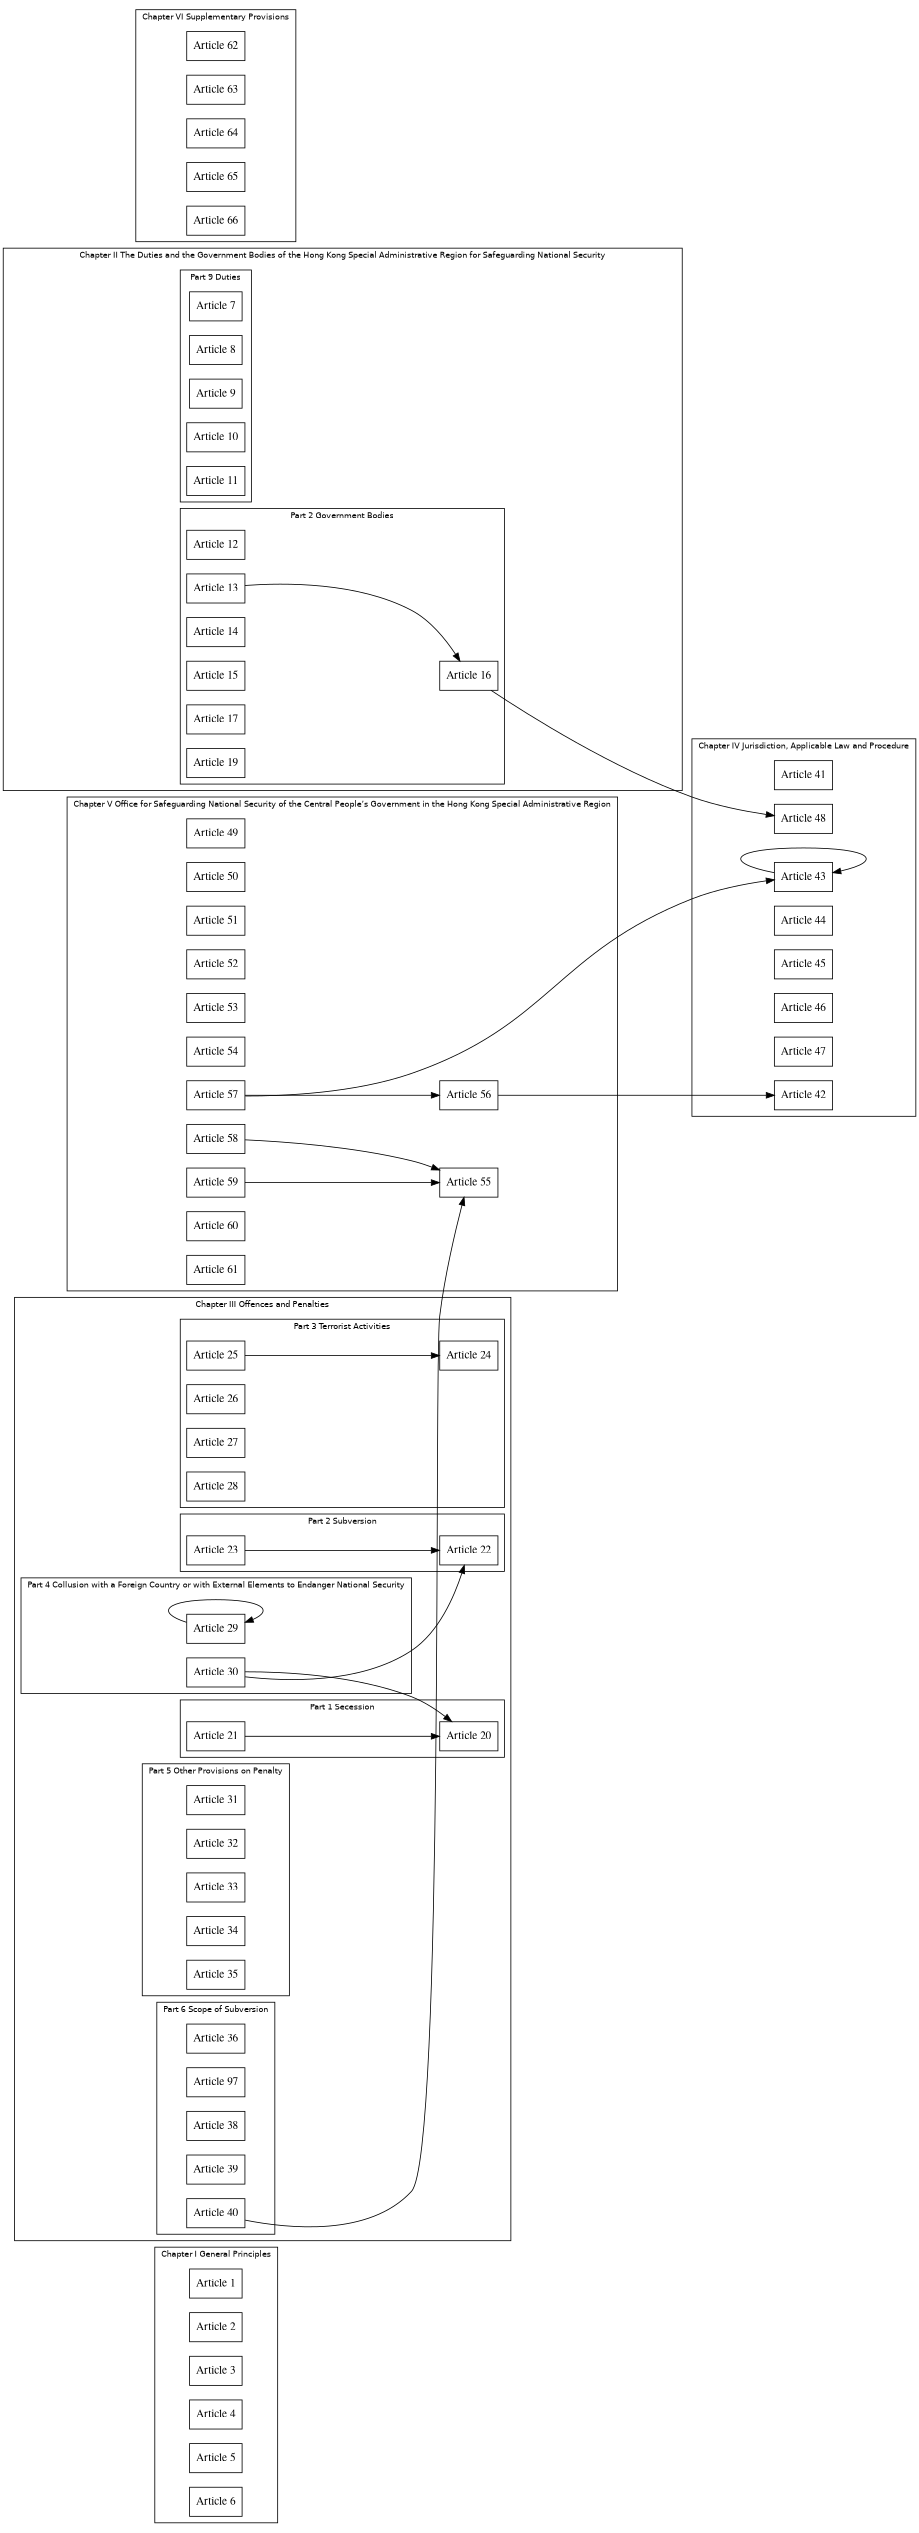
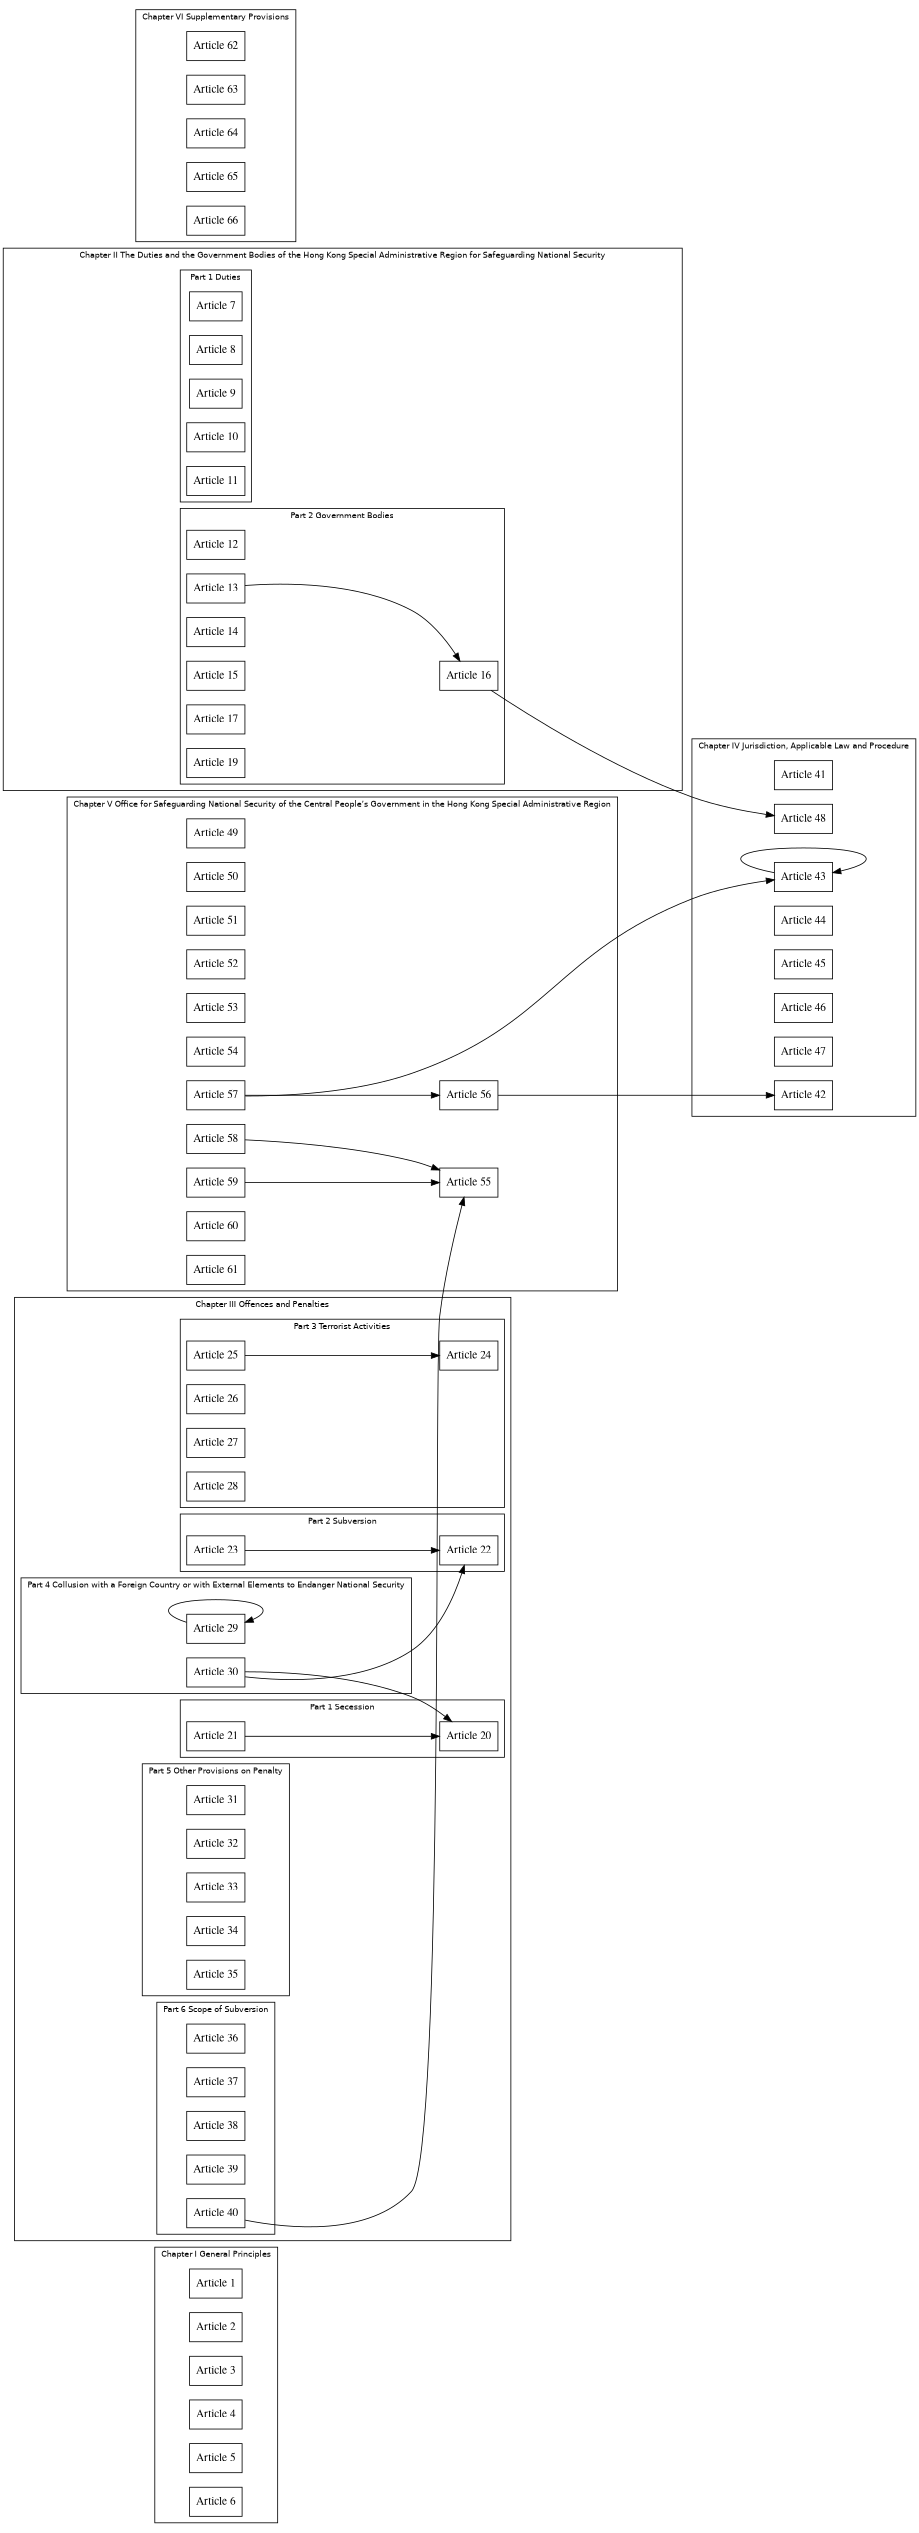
  digraph {
    bgcolor="#ffffff95"
    compound=true
    fontname=Helvetica
    fontsize=10
    ordering=out
    rankdir=LR
    node [fillcolor=white fontname=Times shape=box style=filled]
    "Article 1"
    "Article 2"
    "Article 3"
    "Article 4"
    "Article 5"
    "Article 6"
    "Article 7"
    "Article 8"
    "Article 9"
    "Article 10"
    "Article 11"
    "Article 12"
    "Article 13"
    "Article 14"
    "Article 15"
    "Article 16"
    "Article 17"
    "Article 19"
    "Article 41"
    "Article 42"
    "Article 43"
    "Article 44"
    "Article 45"
    "Article 46"
    "Article 47"
    "Article 48"
    "Article 20"
    "Article 21"
    "Article 22"
    "Article 23"
    "Article 24"
    "Article 25"
    "Article 26"
    "Article 27"
    "Article 28"
    "Article 29"
    "Article 30"
    "Article 31"
    "Article 32"
    "Article 33"
    "Article 34"
    "Article 35"
    "Article 36"
-   "Article 37" [label="Article 97"]
+   "Article 37"
    "Article 38"
    "Article 39"
    "Article 40"
    "Article 49"
    "Article 50"
    "Article 51"
    "Article 52"
    "Article 53"
    "Article 54"
    "Article 55"
    "Article 56"
    "Article 57"
    "Article 58"
    "Article 59"
    "Article 60"
    "Article 61"
    "Article 62"
    "Article 63"
    "Article 64"
    "Article 65"
    "Article 66"
    subgraph cluster_1 {
      label="Chapter I General Principles"
      "Article 1"
      "Article 2"
      "Article 3"
      "Article 4"
      "Article 5"
      "Article 6"
    }
    subgraph cluster_2 {
      label="Chapter II The Duties and the Government Bodies of the Hong Kong Special Administrative Region for Safeguarding National Security"
      subgraph cluster_3 {
-       label="Part 9 Duties"
+       label="Part 1 Duties"
        "Article 7"
        "Article 8"
        "Article 9"
        "Article 10"
        "Article 11"
      }
      subgraph cluster_4 {
        label="Part 2 Government Bodies"
        "Article 12"
        "Article 13"
        "Article 14"
        "Article 15"
        "Article 16"
        "Article 17"
        "Article 19"
      }
    }
    subgraph cluster_5 {
      label="Chapter IV Jurisdiction, Applicable Law and Procedure"
      "Article 41"
      "Article 42"
      "Article 43"
      "Article 44"
      "Article 45"
      "Article 46"
      "Article 47"
      "Article 48"
    }
    subgraph cluster_6 {
      label="Chapter III Offences and Penalties"
      subgraph cluster_7 {
        label="Part 1 Secession"
        "Article 20"
        "Article 21"
      }
      subgraph cluster_8 {
        label="Part 2 Subversion"
        "Article 22"
        "Article 23"
      }
      subgraph cluster_9 {
        label="Part 3 Terrorist Activities"
        "Article 24"
        "Article 25"
        "Article 26"
        "Article 27"
        "Article 28"
      }
      subgraph cluster_10 {
        label="Part 4 Collusion with a Foreign Country or with External Elements to Endanger National Security"
        "Article 29"
        "Article 30"
      }
      subgraph cluster_11 {
        label="Part 5 Other Provisions on Penalty"
        "Article 31"
        "Article 32"
        "Article 33"
        "Article 34"
        "Article 35"
      }
      subgraph cluster_12 {
        label="Part 6 Scope of Subversion"
        "Article 36"
        "Article 37"
        "Article 38"
        "Article 39"
        "Article 40"
      }
    }
    subgraph cluster_13 {
      label="Chapter V Office for Safeguarding National Security of the Central People’s Government in the Hong Kong Special Administrative Region"
      "Article 49"
      "Article 50"
      "Article 51"
      "Article 52"
      "Article 53"
      "Article 54"
      "Article 55"
      "Article 56"
      "Article 57"
      "Article 58"
      "Article 59"
      "Article 60"
      "Article 61"
    }
    subgraph cluster_14 {
      label="Chapter VI Supplementary Provisions"
      "Article 62"
      "Article 63"
      "Article 64"
      "Article 65"
      "Article 66"
    }
    "Article 13" -> "Article 16"
    "Article 16" -> "Article 48"
    "Article 43" -> "Article 43"
    "Article 21" -> "Article 20"
    "Article 23" -> "Article 22"
    "Article 25" -> "Article 24"
    "Article 29" -> "Article 29"
    "Article 30" -> "Article 20"
    "Article 30" -> "Article 22"
    "Article 40" -> "Article 55"
    "Article 56" -> "Article 42"
    "Article 57" -> "Article 43"
    "Article 57" -> "Article 56"
    "Article 58" -> "Article 55"
    "Article 59" -> "Article 55"
  }
